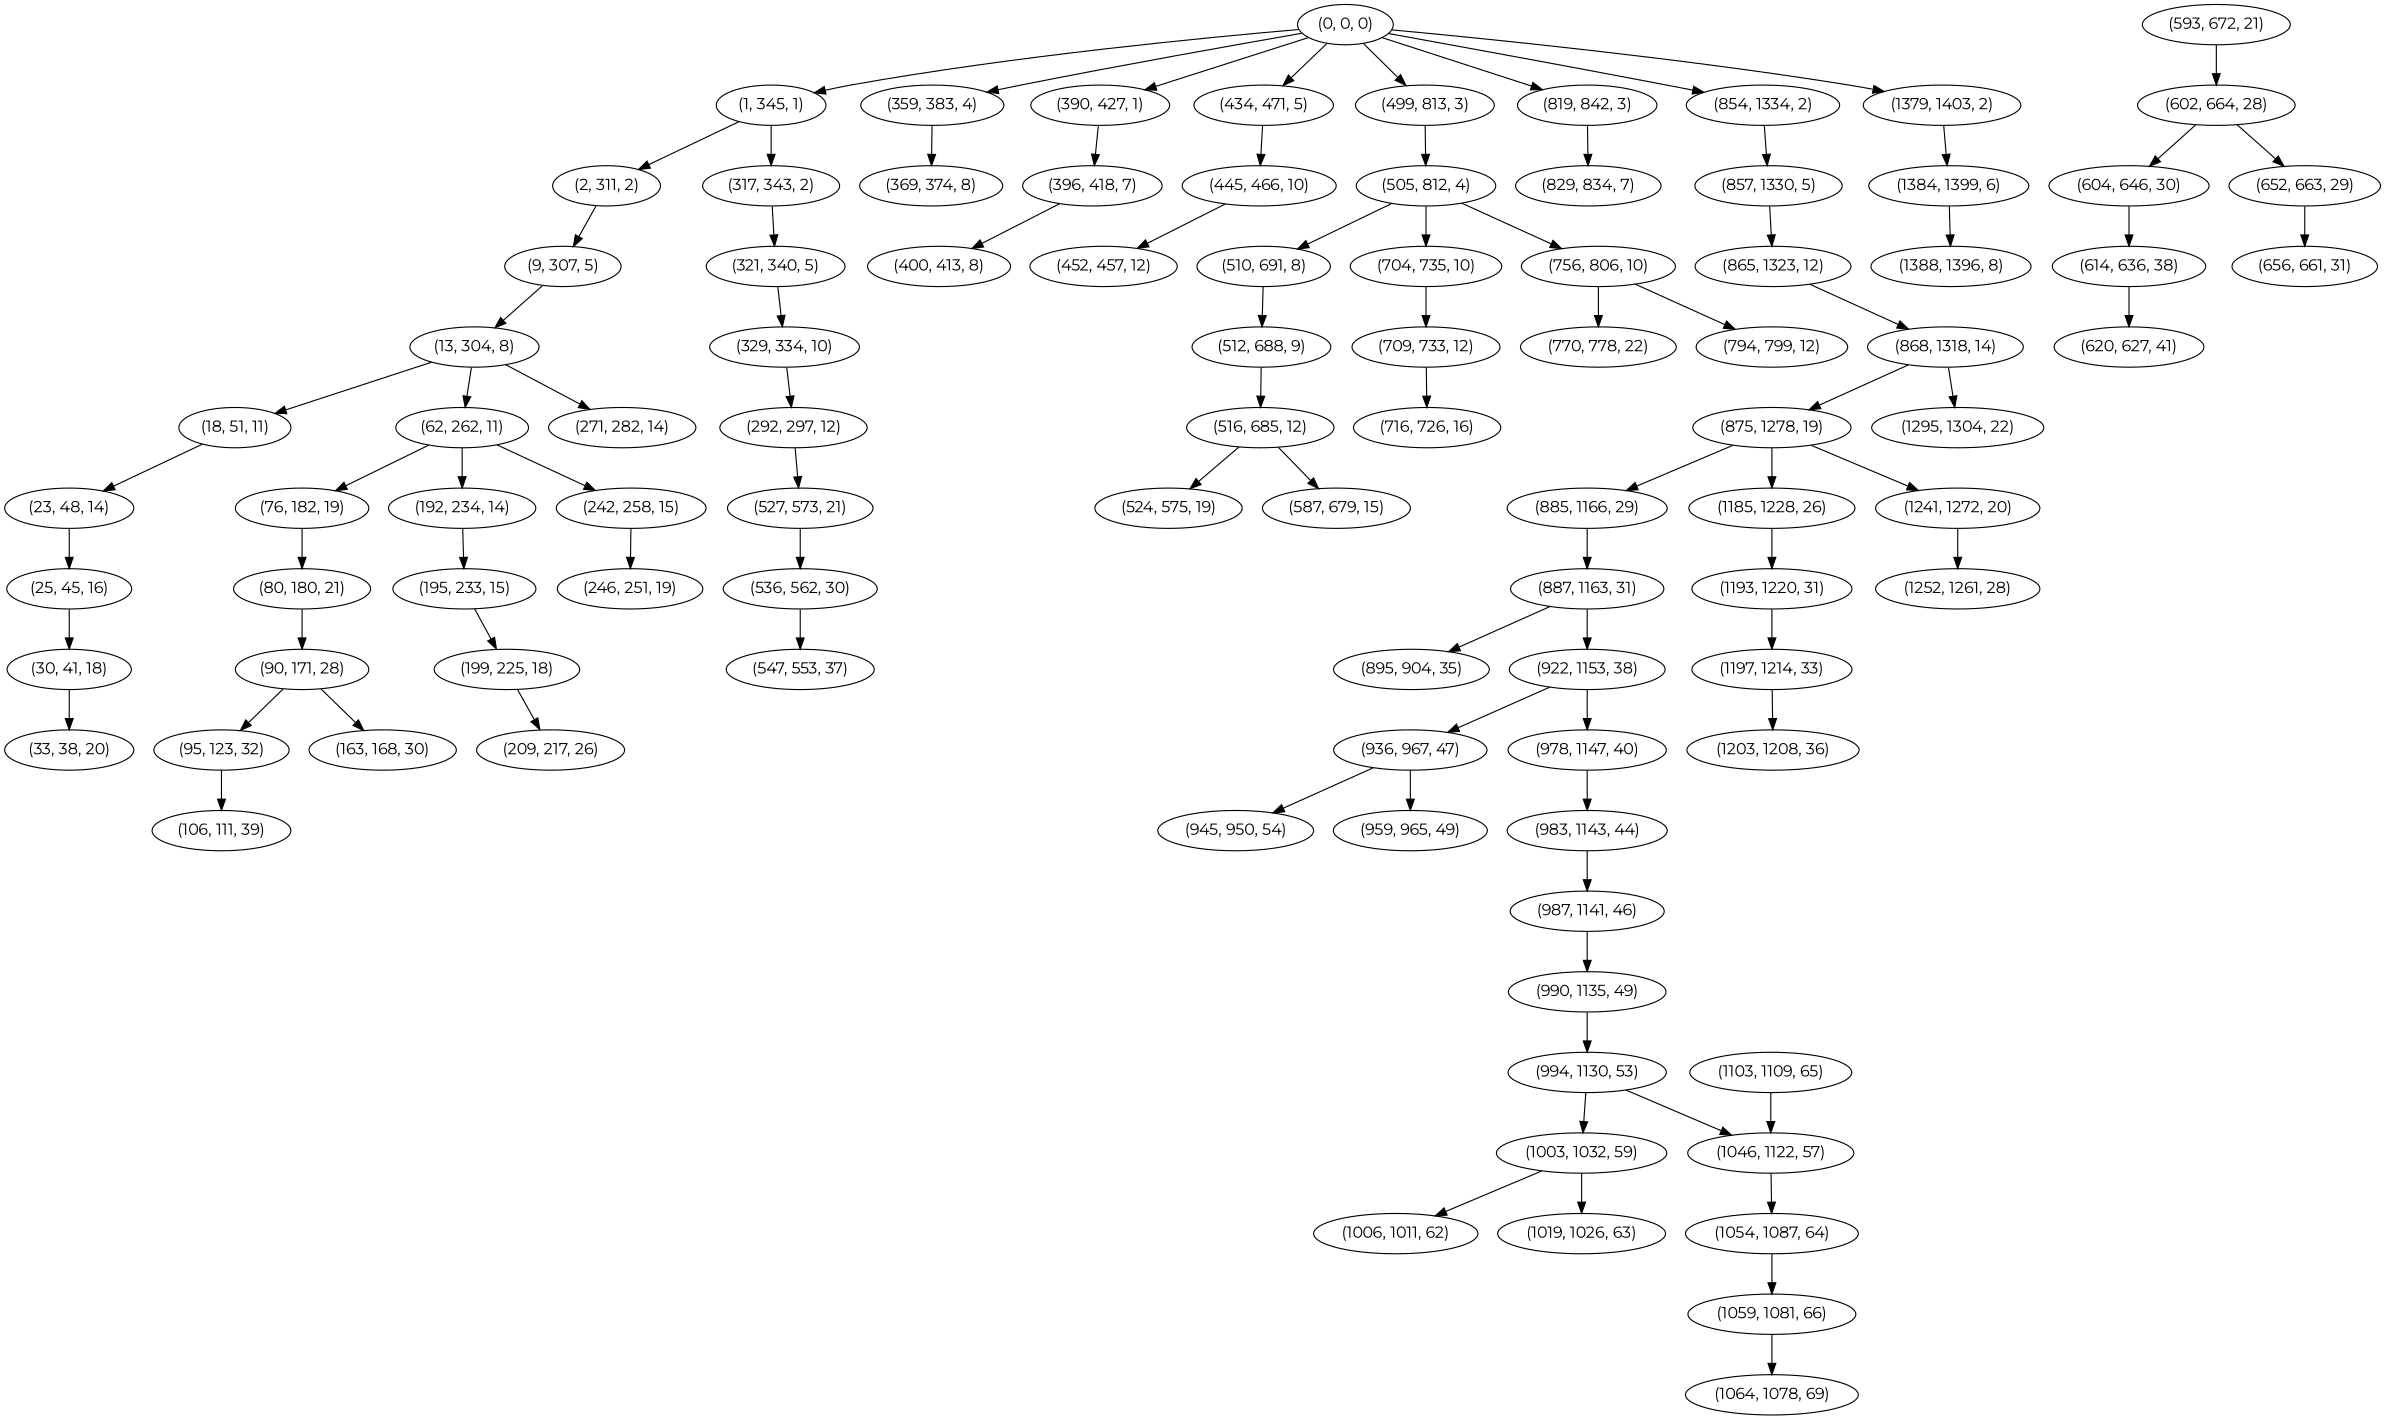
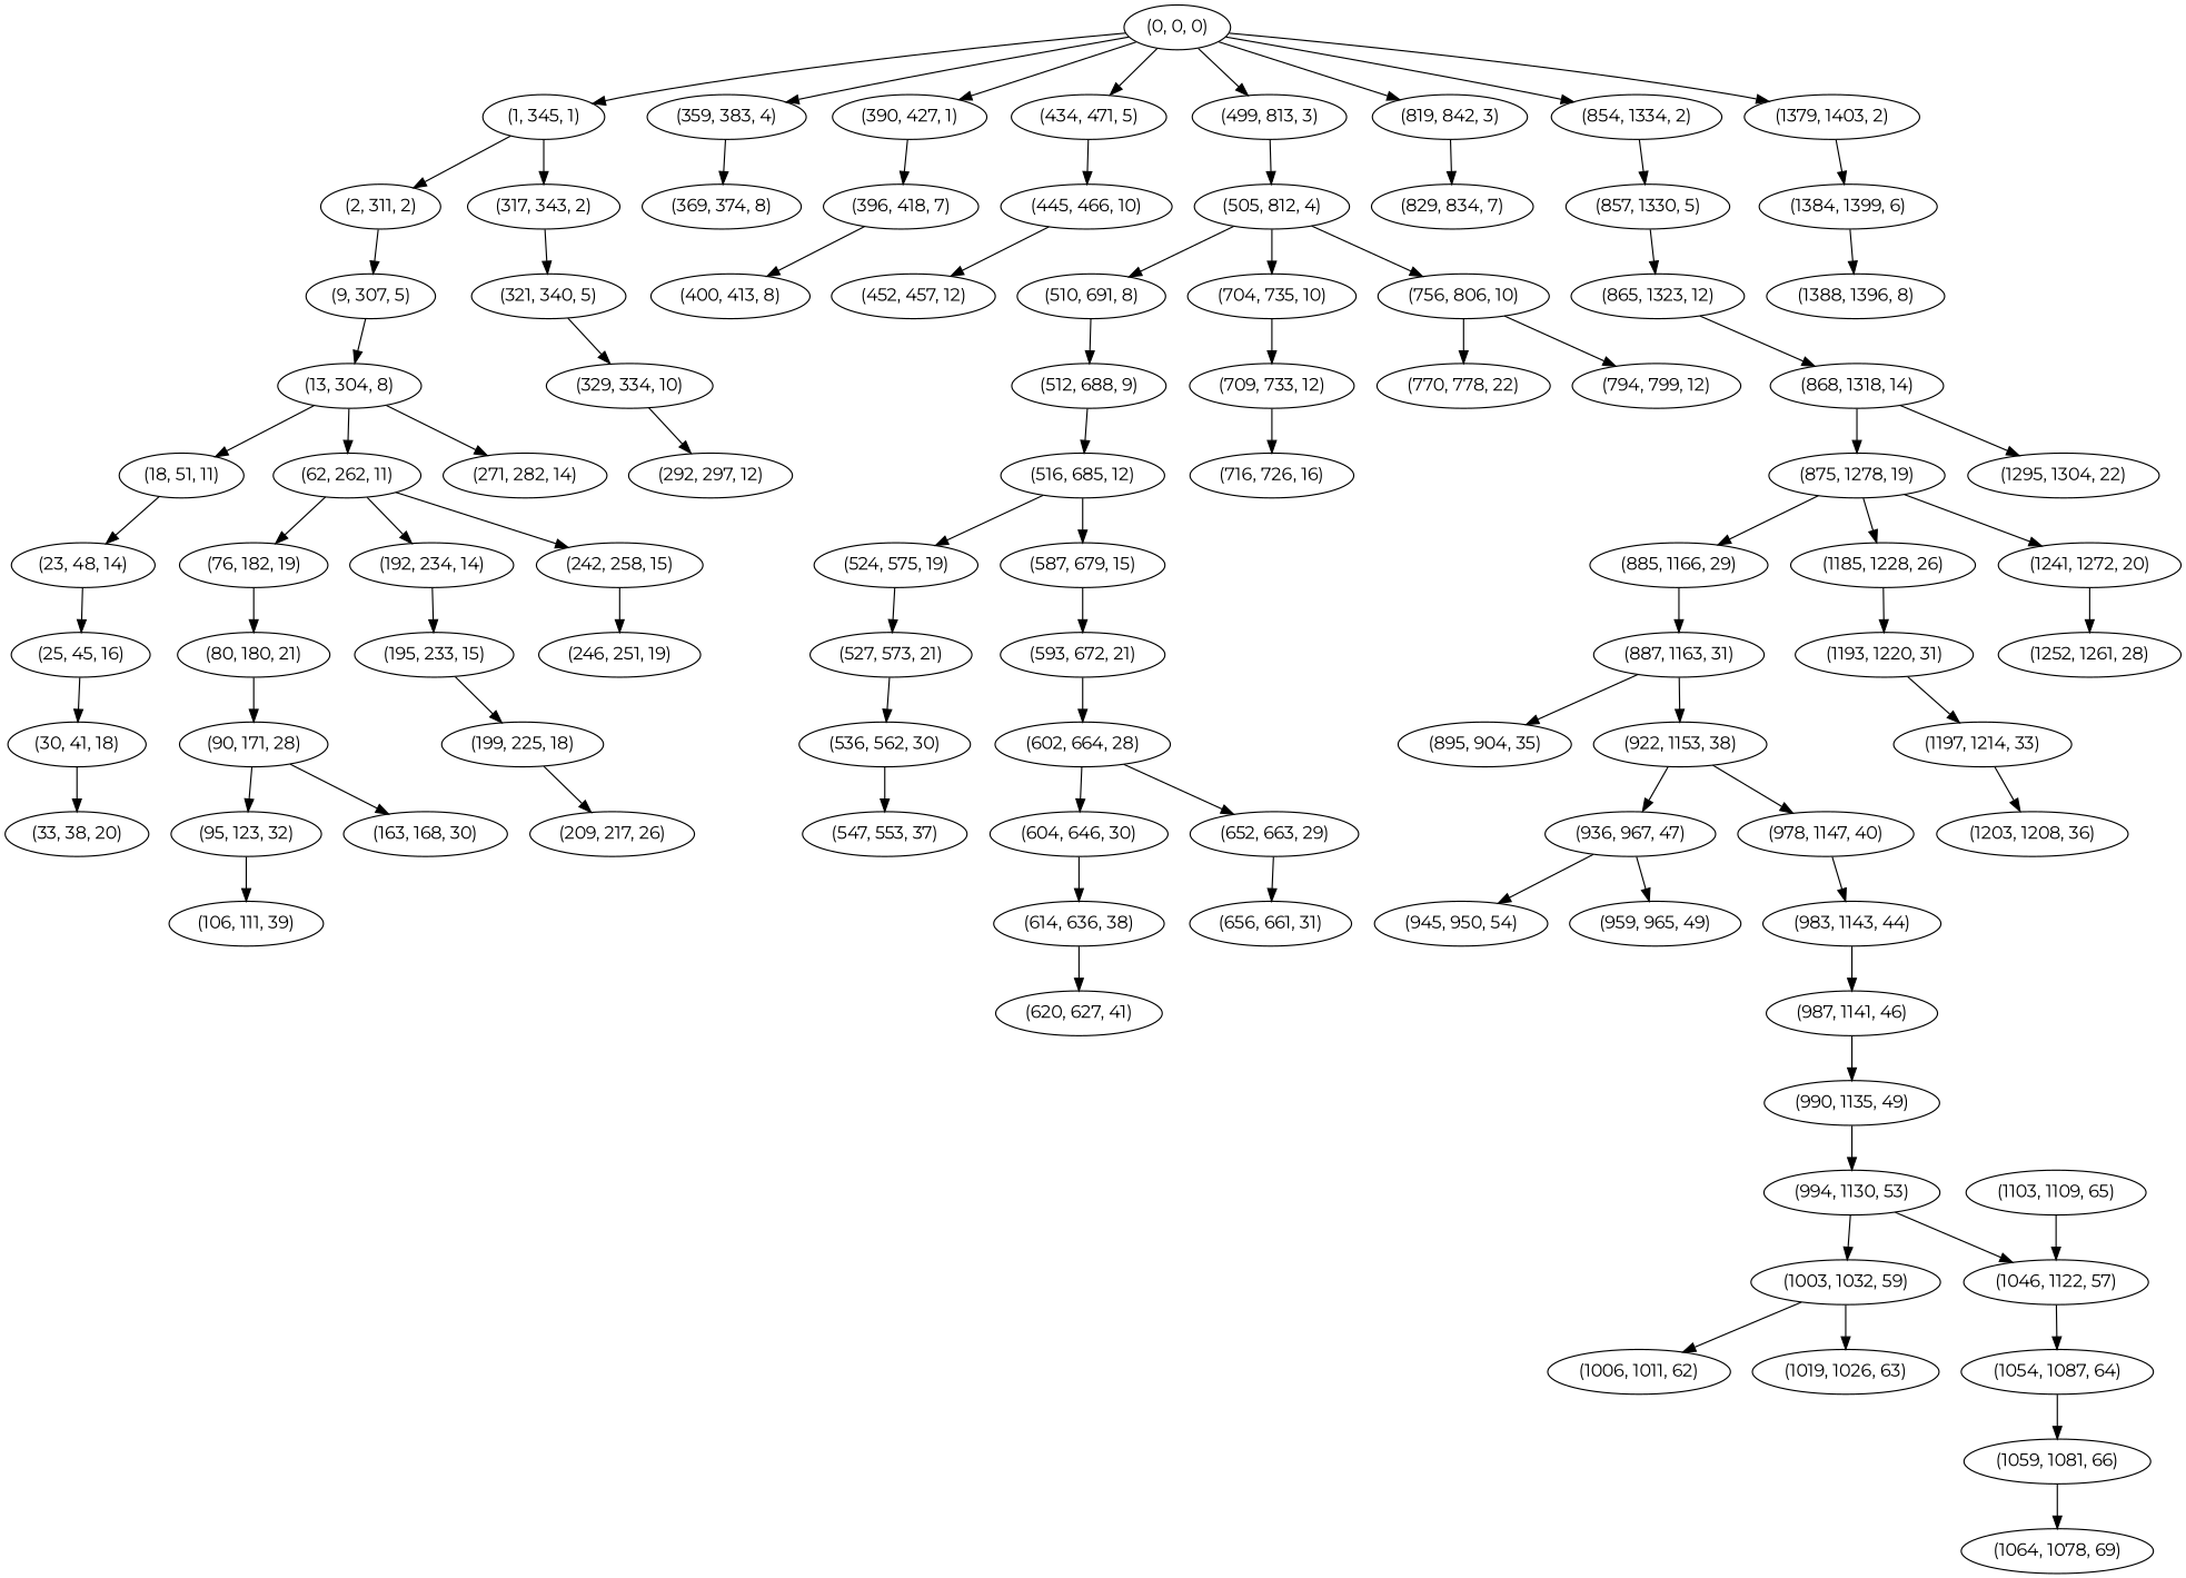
  digraph {
    fontname=Montserrat
    node [fontname=Montserrat]
    edge [fontname=Montserrat]
    "(0, 0, 0)"
    "(1, 345, 1)"
    "(359, 383, 4)"
    "(390, 427, 1)"
    "(434, 471, 5)"
    "(499, 813, 3)"
    "(819, 842, 3)"
    "(854, 1334, 2)"
    "(1379, 1403, 2)"
    "(2, 311, 2)"
    "(317, 343, 2)"
    "(369, 374, 8)"
    "(396, 418, 7)"
    "(445, 466, 10)"
    "(505, 812, 4)"
    "(829, 834, 7)"
    "(857, 1330, 5)"
    "(1384, 1399, 6)"
    "(9, 307, 5)"
    "(321, 340, 5)"
    "(13, 304, 8)"
    "(18, 51, 11)"
    "(62, 262, 11)"
    "(271, 282, 14)"
    "(23, 48, 14)"
    "(76, 182, 19)"
    "(192, 234, 14)"
    "(242, 258, 15)"
    "(25, 45, 16)"
    "(30, 41, 18)"
    "(33, 38, 20)"
    "(80, 180, 21)"
    "(195, 233, 15)"
    "(246, 251, 19)"
    "(90, 171, 28)"
    "(95, 123, 32)"
    "(163, 168, 30)"
    "(106, 111, 39)"
    "(199, 225, 18)"
    "(209, 217, 26)"
    "(329, 334, 10)"
    "(292, 297, 12)"
    "(400, 413, 8)"
    "(452, 457, 12)"
    "(510, 691, 8)"
    "(704, 735, 10)"
    "(756, 806, 10)"
    "(512, 688, 9)"
    "(709, 733, 12)"
    "(770, 778, 22)"
    "(794, 799, 12)"
    "(516, 685, 12)"
    "(524, 575, 19)"
    "(587, 679, 15)"
    "(527, 573, 21)"
    "(593, 672, 21)"
    "(536, 562, 30)"
    "(547, 553, 37)"
    "(602, 664, 28)"
    "(604, 646, 30)"
    "(652, 663, 29)"
    "(614, 636, 38)"
    "(656, 661, 31)"
    "(620, 627, 41)"
    "(716, 726, 16)"
    "(865, 1323, 12)"
    "(868, 1318, 14)"
    "(875, 1278, 19)"
    "(1295, 1304, 22)"
    "(885, 1166, 29)"
    "(1185, 1228, 26)"
    "(1241, 1272, 20)"
    "(887, 1163, 31)"
    "(1193, 1220, 31)"
    "(1252, 1261, 28)"
    "(895, 904, 35)"
    "(922, 1153, 38)"
    "(936, 967, 47)"
    "(978, 1147, 40)"
    "(945, 950, 54)"
    "(959, 965, 49)"
    "(983, 1143, 44)"
    "(987, 1141, 46)"
    "(990, 1135, 49)"
    "(994, 1130, 53)"
    "(1003, 1032, 59)"
    "(1046, 1122, 57)"
    "(1006, 1011, 62)"
    "(1019, 1026, 63)"
    "(1054, 1087, 64)"
    "(1059, 1081, 66)"
    "(1103, 1109, 65)"
    "(1064, 1078, 69)"
    "(1197, 1214, 33)"
    "(1203, 1208, 36)"
    "(1388, 1396, 8)"
    "(0, 0, 0)" -> "(1, 345, 1)"
    "(0, 0, 0)" -> "(359, 383, 4)"
    "(0, 0, 0)" -> "(390, 427, 1)"
    "(0, 0, 0)" -> "(434, 471, 5)"
    "(0, 0, 0)" -> "(499, 813, 3)"
    "(0, 0, 0)" -> "(819, 842, 3)"
    "(0, 0, 0)" -> "(854, 1334, 2)"
    "(0, 0, 0)" -> "(1379, 1403, 2)"
    "(1, 345, 1)" -> "(2, 311, 2)"
    "(1, 345, 1)" -> "(317, 343, 2)"
    "(359, 383, 4)" -> "(369, 374, 8)"
    "(390, 427, 1)" -> "(396, 418, 7)"
    "(434, 471, 5)" -> "(445, 466, 10)"
    "(499, 813, 3)" -> "(505, 812, 4)"
    "(819, 842, 3)" -> "(829, 834, 7)"
    "(854, 1334, 2)" -> "(857, 1330, 5)"
    "(1379, 1403, 2)" -> "(1384, 1399, 6)"
    "(2, 311, 2)" -> "(9, 307, 5)"
    "(317, 343, 2)" -> "(321, 340, 5)"
    "(396, 418, 7)" -> "(400, 413, 8)"
    "(445, 466, 10)" -> "(452, 457, 12)"
    "(505, 812, 4)" -> "(510, 691, 8)"
    "(505, 812, 4)" -> "(704, 735, 10)"
    "(505, 812, 4)" -> "(756, 806, 10)"
    "(857, 1330, 5)" -> "(865, 1323, 12)"
    "(1384, 1399, 6)" -> "(1388, 1396, 8)"
    "(9, 307, 5)" -> "(13, 304, 8)"
    "(321, 340, 5)" -> "(329, 334, 10)"
    "(13, 304, 8)" -> "(18, 51, 11)"
    "(13, 304, 8)" -> "(62, 262, 11)"
    "(13, 304, 8)" -> "(271, 282, 14)"
    "(18, 51, 11)" -> "(23, 48, 14)"
    "(62, 262, 11)" -> "(76, 182, 19)"
    "(62, 262, 11)" -> "(192, 234, 14)"
    "(62, 262, 11)" -> "(242, 258, 15)"
    "(23, 48, 14)" -> "(25, 45, 16)"
    "(76, 182, 19)" -> "(80, 180, 21)"
    "(192, 234, 14)" -> "(195, 233, 15)"
    "(242, 258, 15)" -> "(246, 251, 19)"
    "(25, 45, 16)" -> "(30, 41, 18)"
    "(30, 41, 18)" -> "(33, 38, 20)"
    "(80, 180, 21)" -> "(90, 171, 28)"
    "(195, 233, 15)" -> "(199, 225, 18)"
    "(90, 171, 28)" -> "(95, 123, 32)"
    "(90, 171, 28)" -> "(163, 168, 30)"
    "(95, 123, 32)" -> "(106, 111, 39)"
    "(199, 225, 18)" -> "(209, 217, 26)"
    "(329, 334, 10)" -> "(292, 297, 12)"
    "(510, 691, 8)" -> "(512, 688, 9)"
    "(704, 735, 10)" -> "(709, 733, 12)"
    "(756, 806, 10)" -> "(770, 778, 22)"
    "(756, 806, 10)" -> "(794, 799, 12)"
    "(512, 688, 9)" -> "(516, 685, 12)"
    "(709, 733, 12)" -> "(716, 726, 16)"
    "(516, 685, 12)" -> "(524, 575, 19)"
    "(516, 685, 12)" -> "(587, 679, 15)"
-   "(292, 297, 12)" -> "(527, 573, 21)"
+   "(524, 575, 19)" -> "(527, 573, 21)"
+   "(587, 679, 15)" -> "(593, 672, 21)"
    "(527, 573, 21)" -> "(536, 562, 30)"
    "(593, 672, 21)" -> "(602, 664, 28)"
    "(536, 562, 30)" -> "(547, 553, 37)"
    "(602, 664, 28)" -> "(604, 646, 30)"
    "(602, 664, 28)" -> "(652, 663, 29)"
    "(604, 646, 30)" -> "(614, 636, 38)"
    "(652, 663, 29)" -> "(656, 661, 31)"
    "(614, 636, 38)" -> "(620, 627, 41)"
    "(865, 1323, 12)" -> "(868, 1318, 14)"
    "(868, 1318, 14)" -> "(875, 1278, 19)"
    "(868, 1318, 14)" -> "(1295, 1304, 22)"
    "(875, 1278, 19)" -> "(885, 1166, 29)"
    "(875, 1278, 19)" -> "(1185, 1228, 26)"
    "(875, 1278, 19)" -> "(1241, 1272, 20)"
    "(885, 1166, 29)" -> "(887, 1163, 31)"
    "(1185, 1228, 26)" -> "(1193, 1220, 31)"
    "(1241, 1272, 20)" -> "(1252, 1261, 28)"
    "(887, 1163, 31)" -> "(895, 904, 35)"
    "(887, 1163, 31)" -> "(922, 1153, 38)"
    "(1193, 1220, 31)" -> "(1197, 1214, 33)"
    "(922, 1153, 38)" -> "(936, 967, 47)"
    "(922, 1153, 38)" -> "(978, 1147, 40)"
    "(936, 967, 47)" -> "(945, 950, 54)"
    "(936, 967, 47)" -> "(959, 965, 49)"
    "(978, 1147, 40)" -> "(983, 1143, 44)"
    "(983, 1143, 44)" -> "(987, 1141, 46)"
    "(987, 1141, 46)" -> "(990, 1135, 49)"
    "(990, 1135, 49)" -> "(994, 1130, 53)"
    "(994, 1130, 53)" -> "(1003, 1032, 59)"
    "(994, 1130, 53)" -> "(1046, 1122, 57)"
    "(1003, 1032, 59)" -> "(1006, 1011, 62)"
    "(1003, 1032, 59)" -> "(1019, 1026, 63)"
    "(1046, 1122, 57)" -> "(1054, 1087, 64)"
    "(1054, 1087, 64)" -> "(1059, 1081, 66)"
    "(1059, 1081, 66)" -> "(1064, 1078, 69)"
    "(1103, 1109, 65)" -> "(1046, 1122, 57)"
    "(1197, 1214, 33)" -> "(1203, 1208, 36)"
  }
